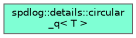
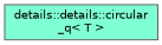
  digraph {
    rankdir=LR
-   n1 [color=grey40 fillcolor=aquamarine fontname=Helvetica fontsize=10 height=0.2 label="spdlog::details::circular\l_q\< T \>" shape=box style=filled width=0.4]
+   n1 [color=grey40 fillcolor=aquamarine fontname=Helvetica fontsize=10 height=0.2 label="details::details::circular\l_q\< T \>" shape=box style=filled width=0.4]
  }
